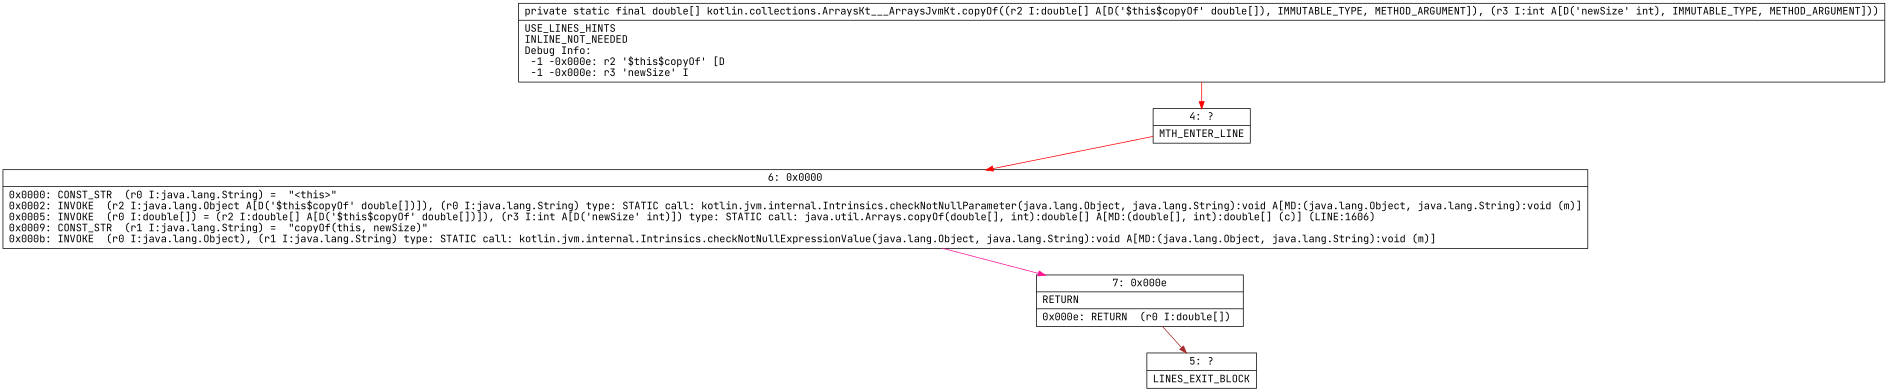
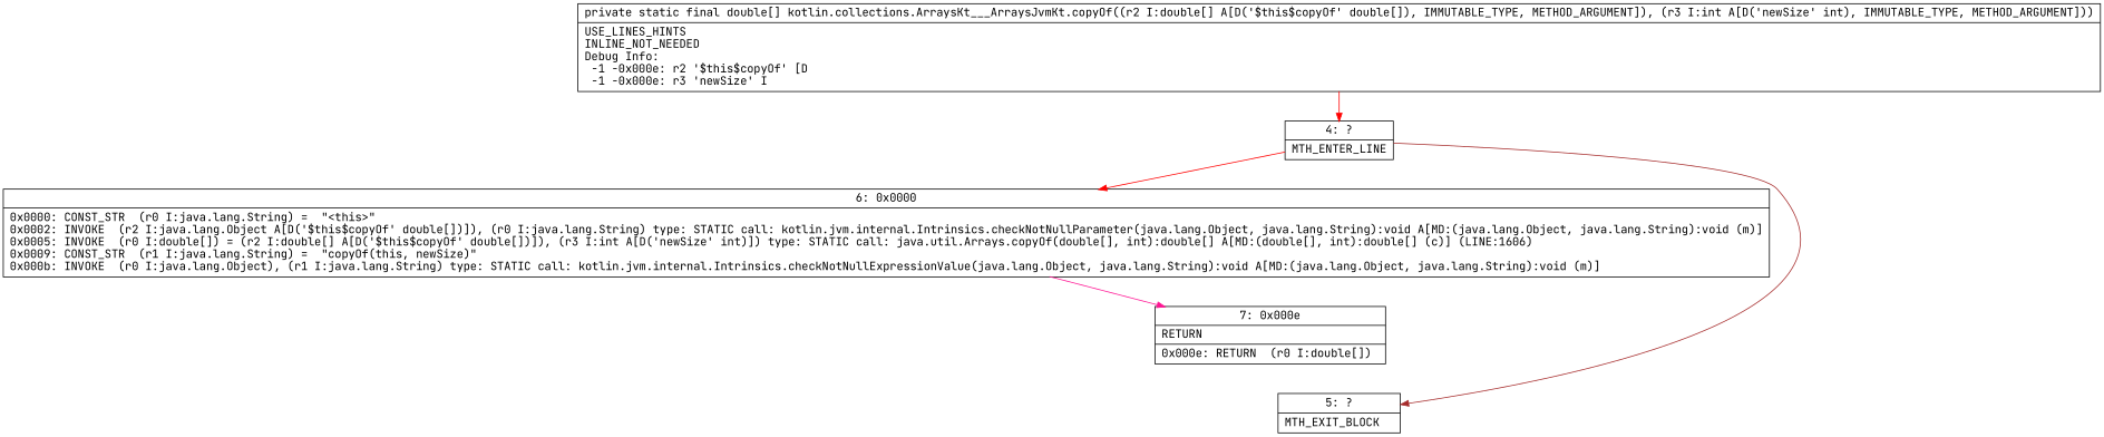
  digraph {
    fontname="JetBrains Mono"
    node [fontname="JetBrains Mono" shape=record]
    edge [color=red fontname="JetBrains Mono"]
    n1 [label="{4\:\ ?|MTH_ENTER_LINE\l}"]
    n2 [label="{6\:\ 0x0000|0x0000: CONST_STR  (r0 I:java.lang.String) =  \"\<this\>\" \l0x0002: INVOKE  (r2 I:java.lang.Object A[D('$this$copyOf' double[])]), (r0 I:java.lang.String) type: STATIC call: kotlin.jvm.internal.Intrinsics.checkNotNullParameter(java.lang.Object, java.lang.String):void A[MD:(java.lang.Object, java.lang.String):void (m)]\l0x0005: INVOKE  (r0 I:double[]) = (r2 I:double[] A[D('$this$copyOf' double[])]), (r3 I:int A[D('newSize' int)]) type: STATIC call: java.util.Arrays.copyOf(double[], int):double[] A[MD:(double[], int):double[] (c)] (LINE:1606)\l0x0009: CONST_STR  (r1 I:java.lang.String) =  \"copyOf(this, newSize)\" \l0x000b: INVOKE  (r0 I:java.lang.Object), (r1 I:java.lang.String) type: STATIC call: kotlin.jvm.internal.Intrinsics.checkNotNullExpressionValue(java.lang.Object, java.lang.String):void A[MD:(java.lang.Object, java.lang.String):void (m)]\l}"]
    n3 [label="{7\:\ 0x000e|RETURN\l|0x000e: RETURN  (r0 I:double[]) \l}"]
-   n4 [label="{5\:\ ?|LINES_EXIT_BLOCK\l}"]
+   n4 [label="{5\:\ ?|MTH_EXIT_BLOCK\l}"]
    n5 [label="{private static final double[] kotlin.collections.ArraysKt___ArraysJvmKt.copyOf((r2 I:double[] A[D('$this$copyOf' double[]), IMMUTABLE_TYPE, METHOD_ARGUMENT]), (r3 I:int A[D('newSize' int), IMMUTABLE_TYPE, METHOD_ARGUMENT]))  | USE_LINES_HINTS\lINLINE_NOT_NEEDED\lDebug Info:\l  \-1 \-0x000e: r2 '$this$copyOf' [D\l  \-1 \-0x000e: r3 'newSize' I\l}"]
    n1 -> n2
    n2 -> n3 [color=deeppink]
-   n3 -> n4 [color=brown]
+   n1 -> n4 [color=brown]
    n5 -> n1
  }
